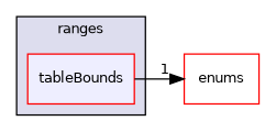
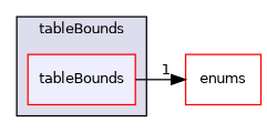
  digraph {
    compound=true
    rankdir=LR
    node [fontname=Helvetica fontsize=10 shape=box color=red]
    n1 [fillcolor="#eeeeff" label=tableBounds pencolor=black style=filled]
    n2 [label=enums]
    subgraph cluster_1 {
      bgcolor="#ddddee"
      fontname=Helvetica
      fontsize=10
-     label=ranges
+     label=tableBounds
      pencolor=black
      n1
    }
    n1 -> n2 [headlabel=1 labeldistance=1.5 labelfontname=Helvetica labelfontsize=10]
  }
